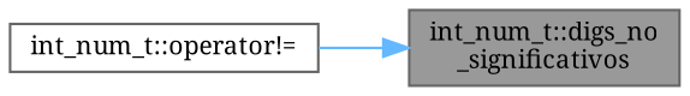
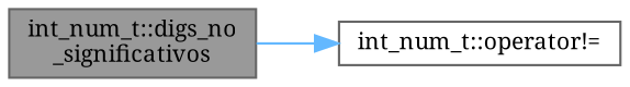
  digraph {
    rankdir=RL
    fontname="Noto Serif"
    node [fontname="Noto Serif" fontsize=10 shape=box style=filled]
    n1 [color=gray40 fillcolor=grey60 fontcolor=black height=0.2 label="int_num_t::digs_no\l_significativos" width=0.4]
    n2 [color=grey40 fillcolor=white height=0.2 label="int_num_t::operator!=" width=0.4]
-   n1 -> n2 [color=steelblue1 dir=back fontname="Noto Serif" fontsize=10 labelfontname=Helvetica labelfontsize=10 style=solid]
+   n2 -> n1 [color=steelblue1 dir=back fontname="Noto Serif" fontsize=10 labelfontname=Helvetica labelfontsize=10 style=solid]
  }
